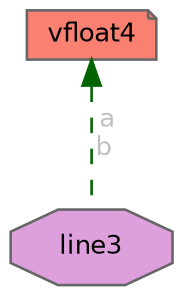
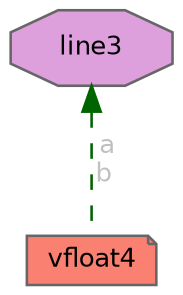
  digraph {
    node [color=gray40 fontname=Helvetica fontsize=10 style=filled]
    n1 [fillcolor=plum fontcolor=black height=0.2 label=line3 shape=octagon width=0.4]
    n2 [fillcolor=salmon height=0.2 label=vfloat4 shape=note width=0.4]
-   n2 -> n1 [color=darkgreen dir=back fontcolor=grey fontname=Helvetica fontsize=10 label=" a\nb" labelfontname=Helvetica labelfontsize=10 style=dashed]
+   n1 -> n2 [color=darkgreen dir=back fontcolor=grey fontname=Helvetica fontsize=10 label=" a\nb" labelfontname=Helvetica labelfontsize=10 style=dashed]
  }
